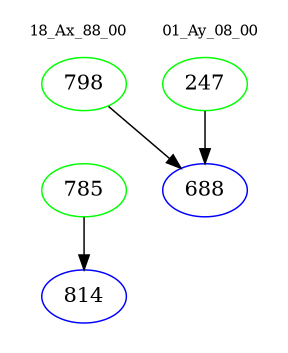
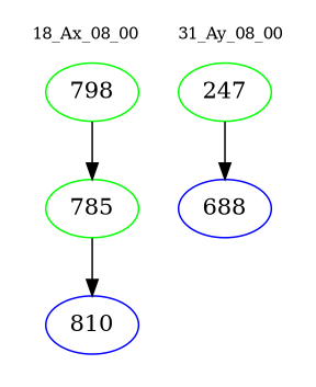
  digraph {
    node [color=green]
    edge [color=black]
    n1 [label=798]
    n2 [label=785]
-   n3 [color=blue label=814]
+   n3 [color=blue label=810]
    n4 [label=247]
    n5 [color=blue label=688]
    subgraph cluster_1 {
      color=white
      fontsize=10
-     label="18_Ax_88_00"
+     label="18_Ax_08_00"
      n1
      n2
      n3
    }
    subgraph cluster_2 {
      color=white
      fontsize=10
-     label="01_Ay_08_00"
+     label="31_Ay_08_00"
      n4
      n5
    }
-   n1 -> n5
+   n1 -> n2
    n2 -> n3
    n4 -> n5
  }
